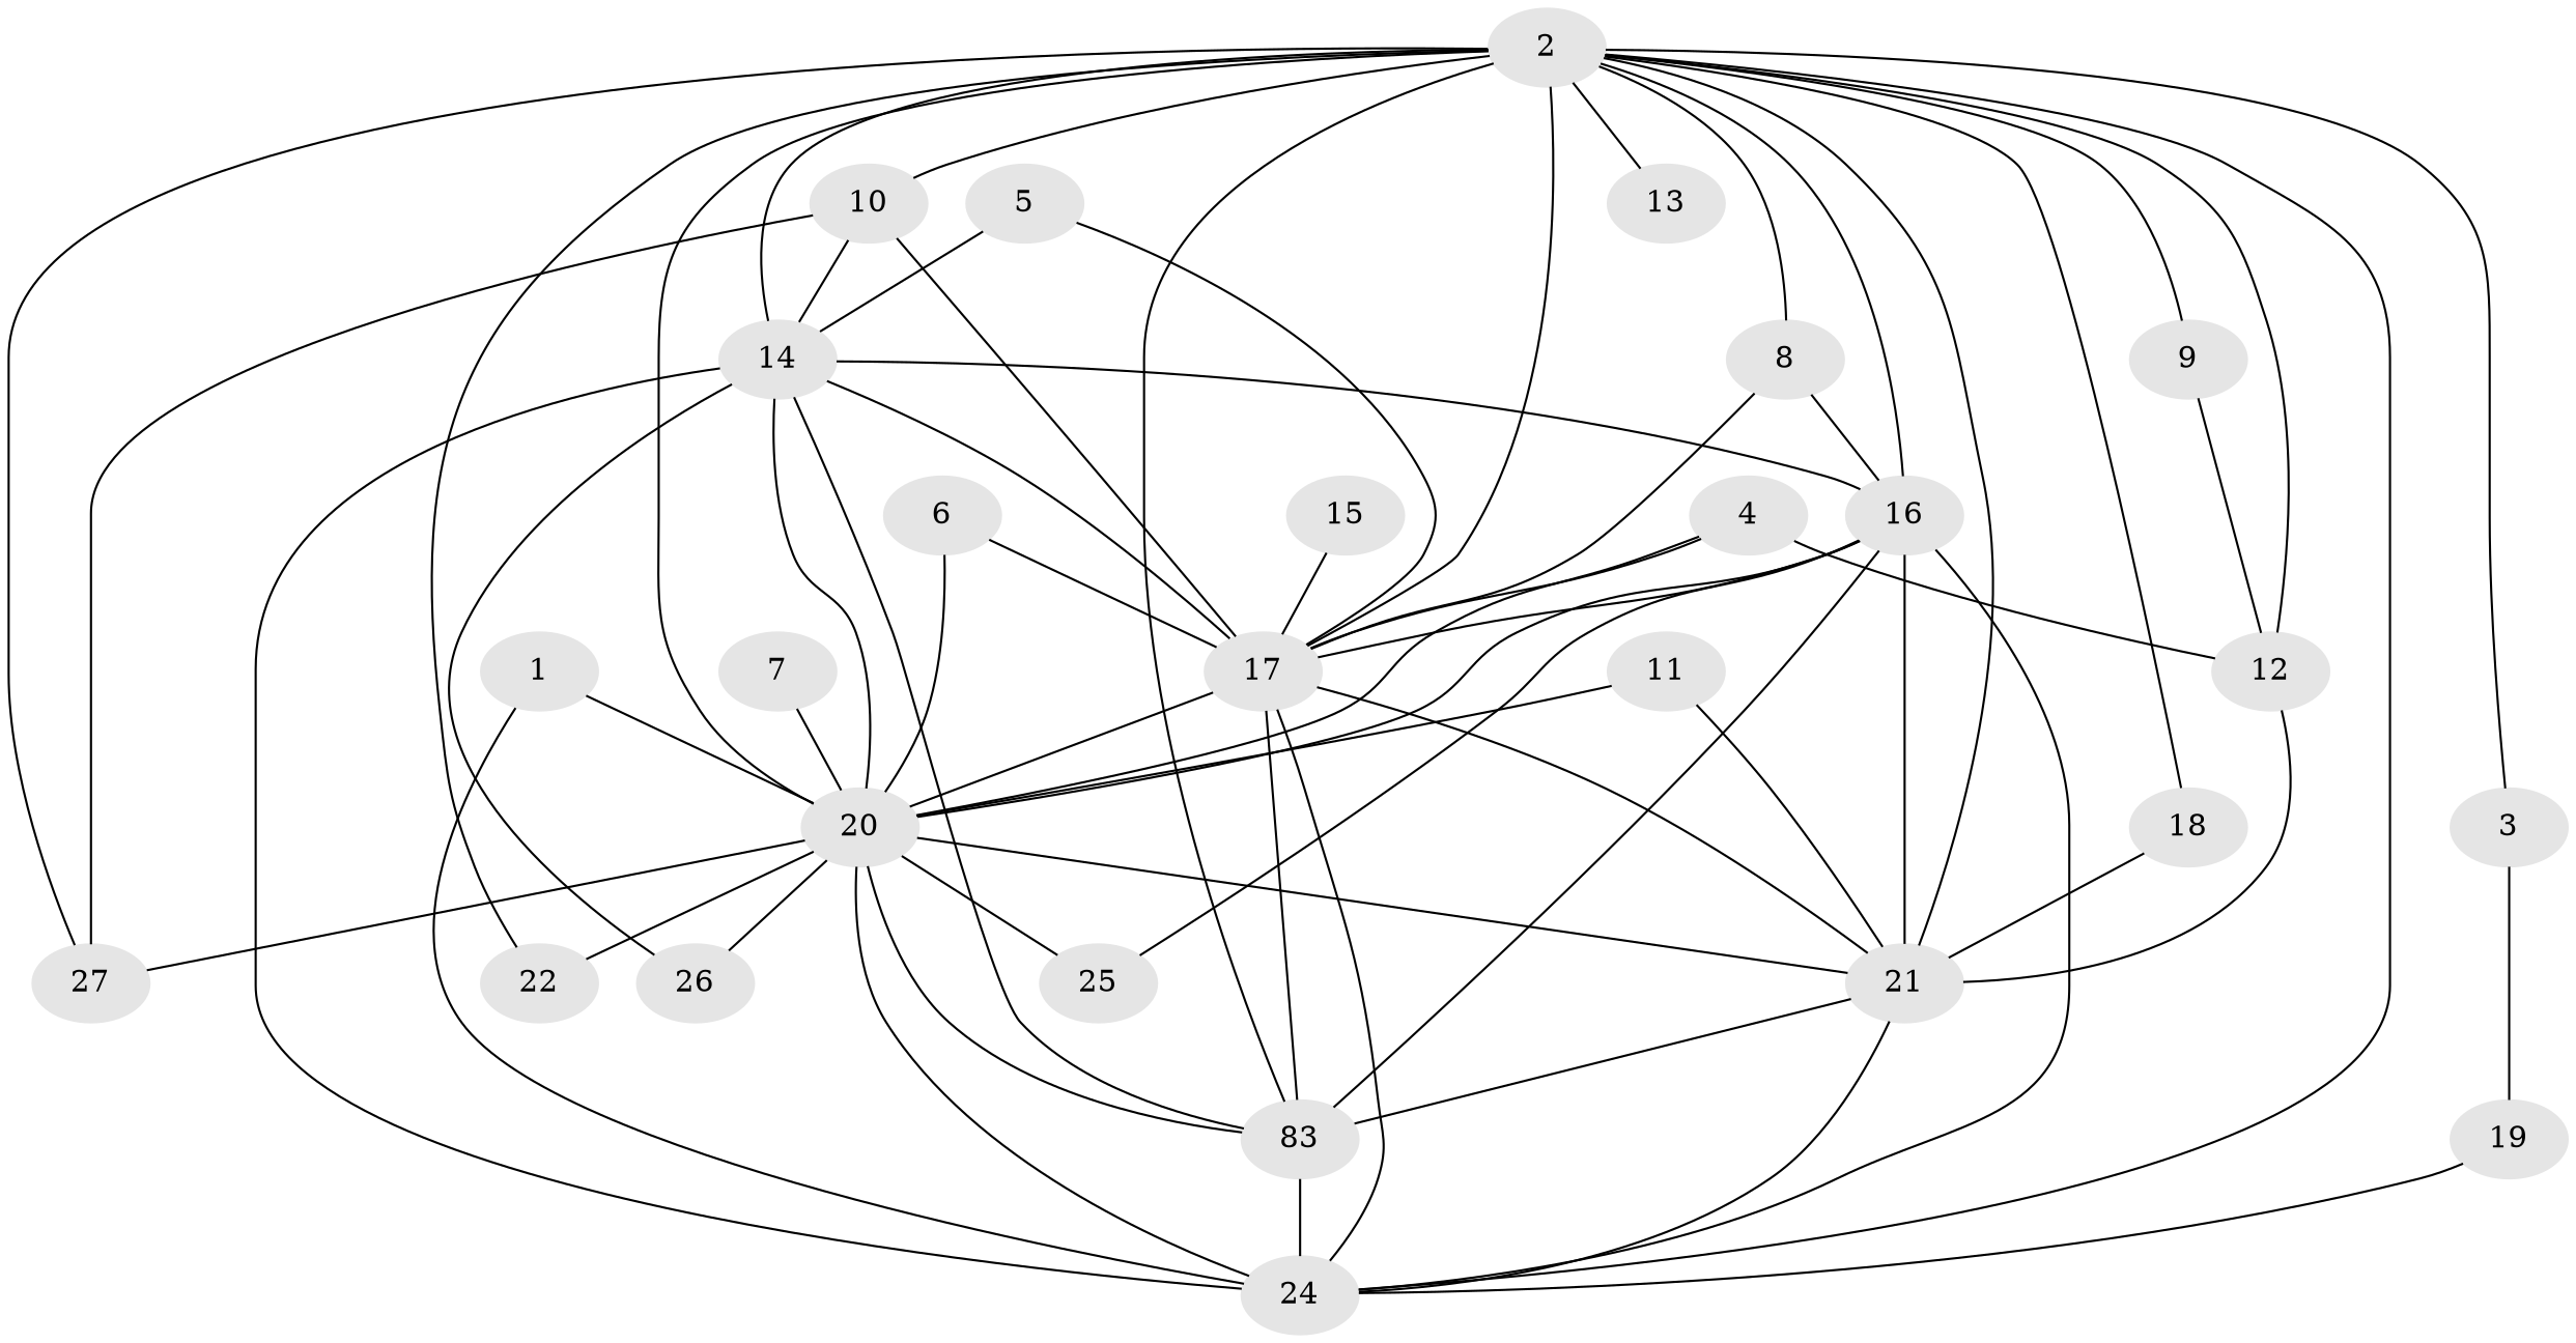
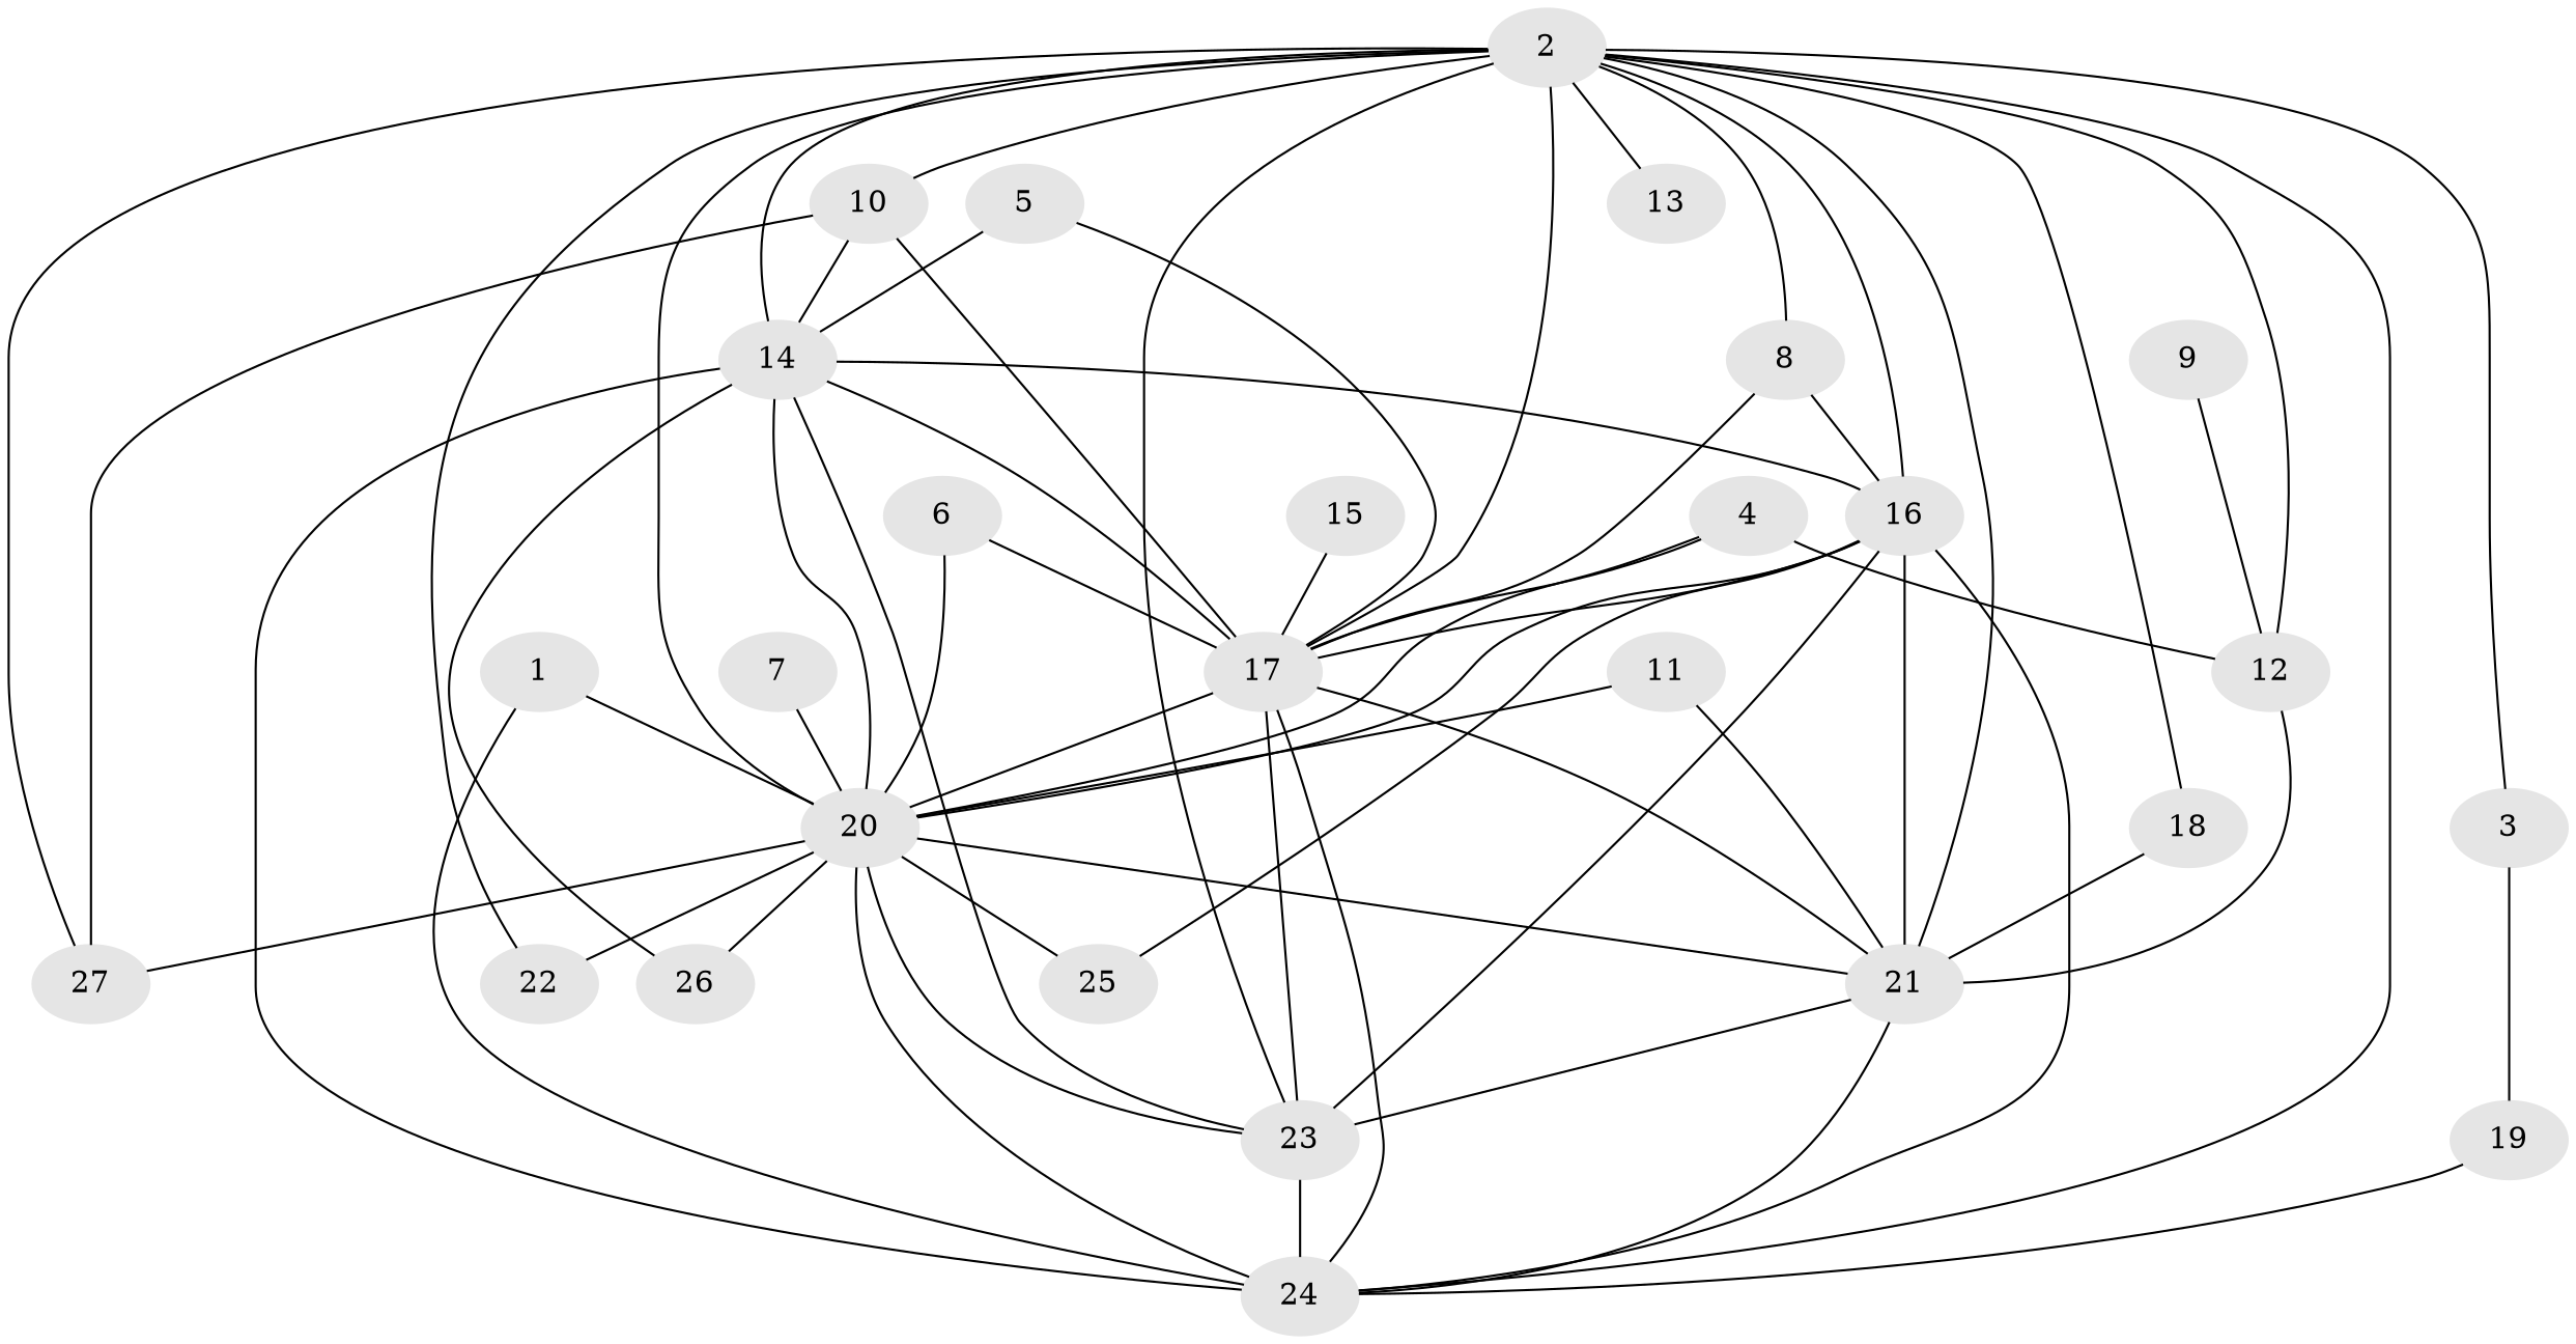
  graph {
    node [color=gray90 style=filled]
    edge [weight=1.0]
    1
    20
    24
    21
    22
-   23 [label=83]
+   23
    27
    26
    25
    2
    3
    8
    9
    10
    12
    13
    14
    16
    17
    18
    19
    4
    5
    6
    7
    11
    15
    1 -- 20
    1 -- 24
    20 -- 24 [weight=2.0]
    20 -- 21 [weight=2.0]
    20 -- 22
    20 -- 23 [weight=2.0]
    20 -- 27
    20 -- 26
    20 -- 25
    21 -- 24
    21 -- 23
    23 -- 24 [weight=3.0]
    2 -- 20 [weight=4.0]
    2 -- 24 [weight=2.0]
    2 -- 21 [weight=2.0]
    2 -- 22
    2 -- 23 [weight=4.0]
    2 -- 27
    2 -- 3
    2 -- 8
-   2 -- 9
    2 -- 10
    2 -- 12
    2 -- 13 [weight=2.0]
    2 -- 14 [weight=2.0]
    2 -- 16 [weight=2.0]
    2 -- 17 [weight=3.0]
    2 -- 18
    3 -- 19
    8 -- 16
    8 -- 17
    9 -- 12
    10 -- 27
    10 -- 14
    10 -- 17
    12 -- 21
    14 -- 20 [weight=2.0]
    14 -- 24 [weight=3.0]
    14 -- 23
    14 -- 26 [weight=2.0]
    14 -- 16 [weight=2.0]
    14 -- 17
    16 -- 20 [weight=2.0]
    16 -- 24
    16 -- 21 [weight=3.0]
    16 -- 23 [weight=3.0]
    16 -- 25
    16 -- 17
    17 -- 20 [weight=3.0]
    17 -- 24
    17 -- 21
    17 -- 23 [weight=2.0]
    18 -- 21
    19 -- 24 [weight=3.0]
    4 -- 20
    4 -- 12
    4 -- 17
    5 -- 14
    5 -- 17
    6 -- 20
    6 -- 17
    7 -- 20
    11 -- 20
    11 -- 21
    15 -- 17
  }
